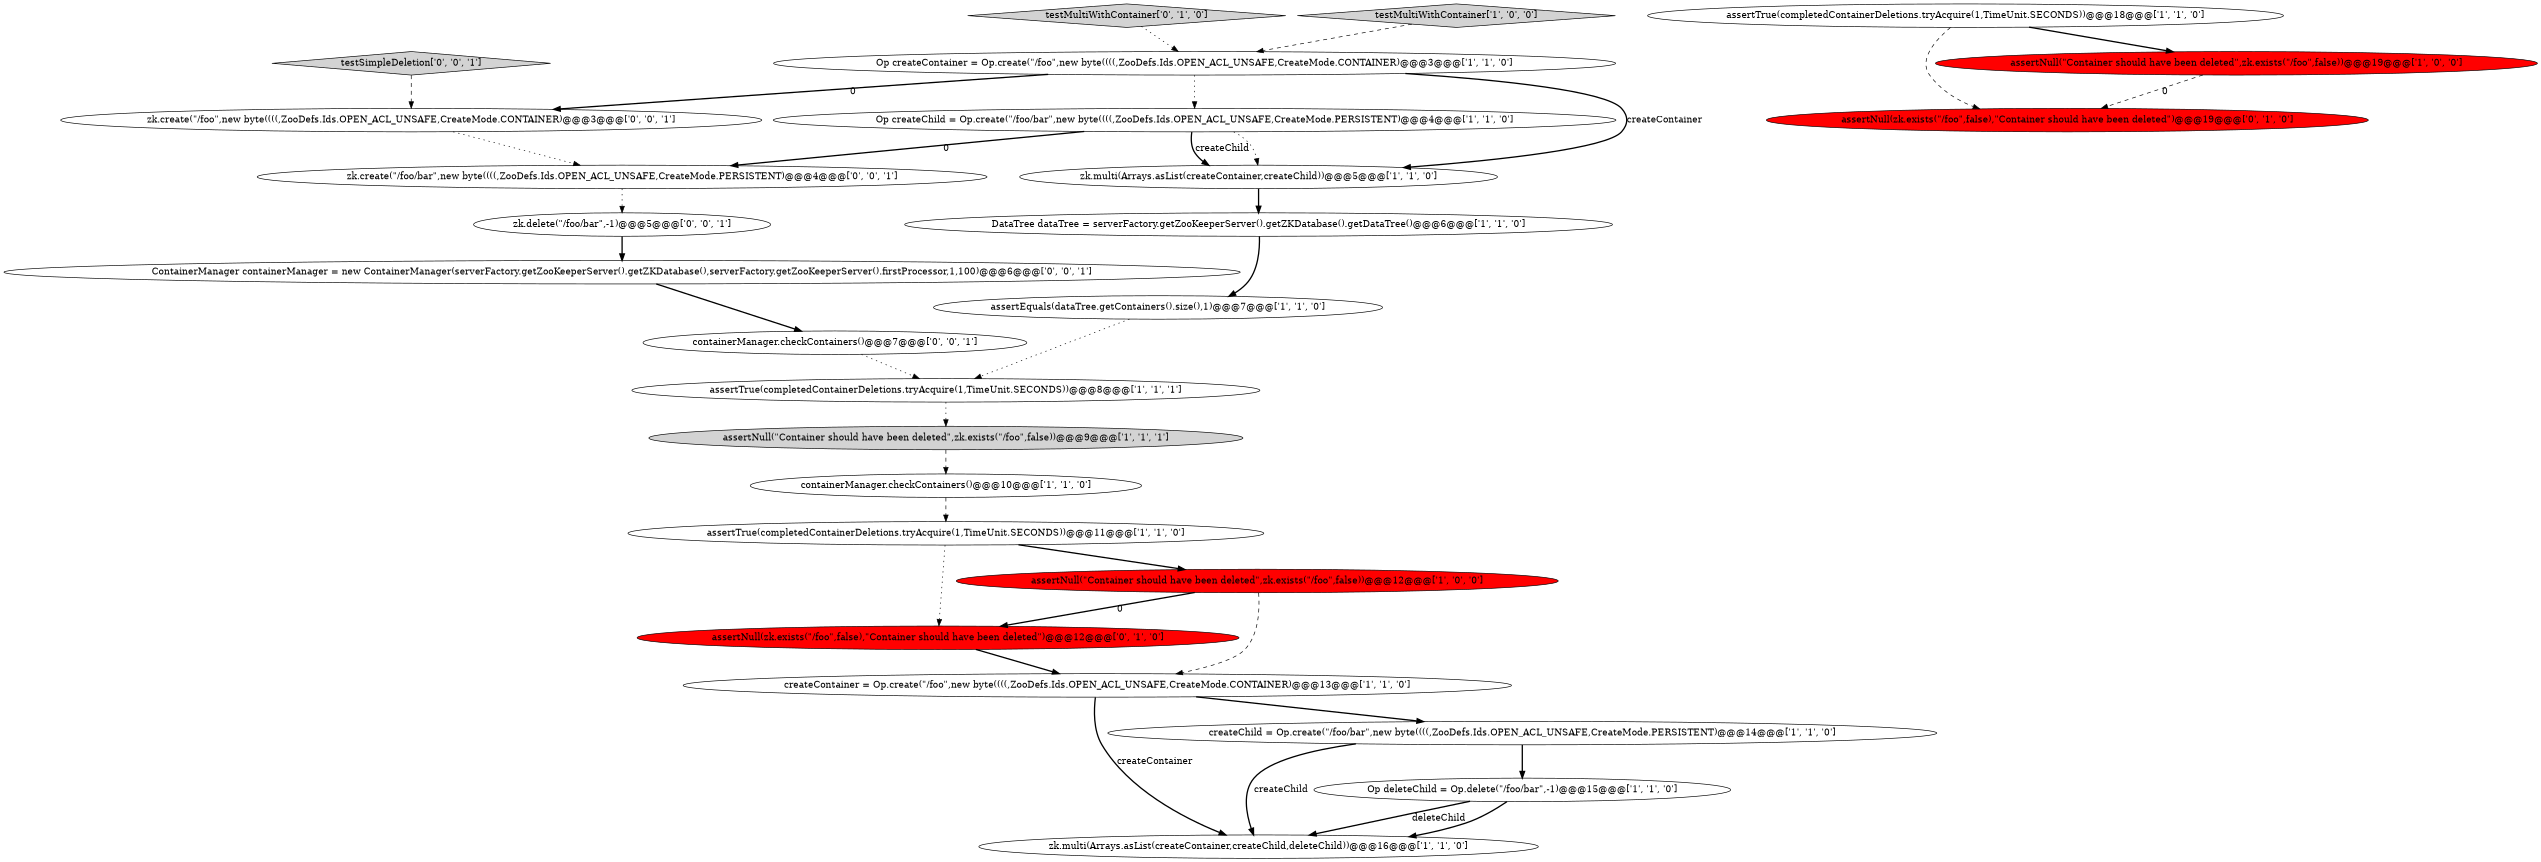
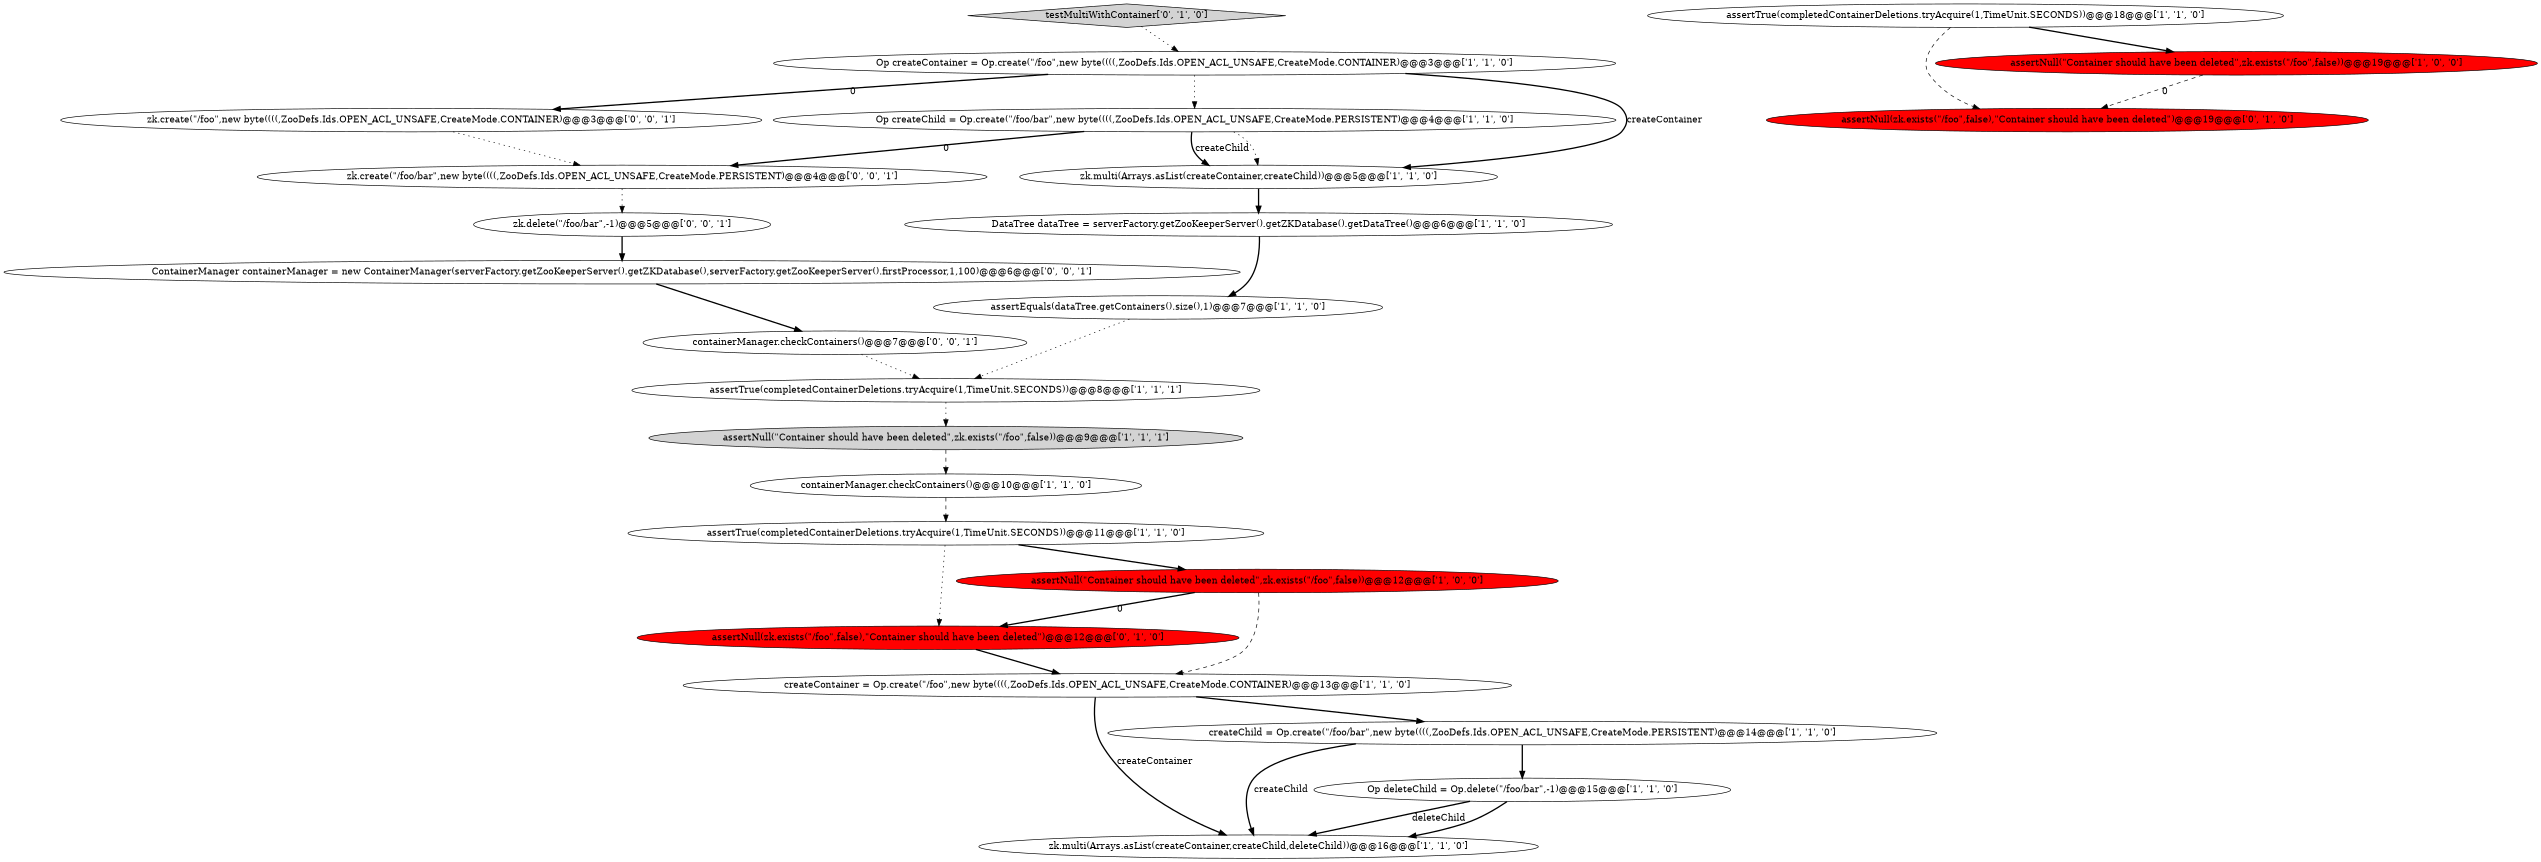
  digraph {
    node [fillcolor=white shape=ellipse style=filled]
    edge [style=bold]
    n1 [label="zk.delete(\"/foo/bar\",-1)@@@5@@@['0', '0', '1']"]
    n2 [label="ContainerManager containerManager = new ContainerManager(serverFactory.getZooKeeperServer().getZKDatabase(),serverFactory.getZooKeeperServer().firstProcessor,1,100)@@@6@@@['0', '0', '1']"]
    n3 [label="containerManager.checkContainers()@@@7@@@['0', '0', '1']"]
    n4 [fillcolor=lightgray label="testMultiWithContainer['0', '1', '0']" shape=diamond]
    n5 [label="Op createContainer = Op.create(\"/foo\",new byte((((,ZooDefs.Ids.OPEN_ACL_UNSAFE,CreateMode.CONTAINER)@@@3@@@['1', '1', '0']"]
    n6 [label="zk.create(\"/foo\",new byte((((,ZooDefs.Ids.OPEN_ACL_UNSAFE,CreateMode.CONTAINER)@@@3@@@['0', '0', '1']"]
    n7 [label="Op createChild = Op.create(\"/foo/bar\",new byte((((,ZooDefs.Ids.OPEN_ACL_UNSAFE,CreateMode.PERSISTENT)@@@4@@@['1', '1', '0']"]
    n8 [label="zk.multi(Arrays.asList(createContainer,createChild))@@@5@@@['1', '1', '0']"]
    n9 [fillcolor=red label="assertNull(zk.exists(\"/foo\",false),\"Container should have been deleted\")@@@19@@@['0', '1', '0']"]
    n10 [label="assertTrue(completedContainerDeletions.tryAcquire(1,TimeUnit.SECONDS))@@@8@@@['1', '1', '1']"]
    n11 [fillcolor=lightgray label="assertNull(\"Container should have been deleted\",zk.exists(\"/foo\",false))@@@9@@@['1', '1', '1']"]
    n12 [label="containerManager.checkContainers()@@@10@@@['1', '1', '0']"]
    n13 [label="zk.create(\"/foo/bar\",new byte((((,ZooDefs.Ids.OPEN_ACL_UNSAFE,CreateMode.PERSISTENT)@@@4@@@['0', '0', '1']"]
    n14 [label="DataTree dataTree = serverFactory.getZooKeeperServer().getZKDatabase().getDataTree()@@@6@@@['1', '1', '0']"]
    n15 [label="assertTrue(completedContainerDeletions.tryAcquire(1,TimeUnit.SECONDS))@@@11@@@['1', '1', '0']"]
    n16 [fillcolor=red label="assertNull(zk.exists(\"/foo\",false),\"Container should have been deleted\")@@@12@@@['0', '1', '0']"]
    n17 [fillcolor=red label="assertNull(\"Container should have been deleted\",zk.exists(\"/foo\",false))@@@12@@@['1', '0', '0']"]
    n18 [label="assertTrue(completedContainerDeletions.tryAcquire(1,TimeUnit.SECONDS))@@@18@@@['1', '1', '0']"]
    n19 [fillcolor=red label="assertNull(\"Container should have been deleted\",zk.exists(\"/foo\",false))@@@19@@@['1', '0', '0']"]
    n20 [label="assertEquals(dataTree.getContainers().size(),1)@@@7@@@['1', '1', '0']"]
    n21 [label="zk.multi(Arrays.asList(createContainer,createChild,deleteChild))@@@16@@@['1', '1', '0']"]
    n22 [label="createContainer = Op.create(\"/foo\",new byte((((,ZooDefs.Ids.OPEN_ACL_UNSAFE,CreateMode.CONTAINER)@@@13@@@['1', '1', '0']"]
    n23 [label="createChild = Op.create(\"/foo/bar\",new byte((((,ZooDefs.Ids.OPEN_ACL_UNSAFE,CreateMode.PERSISTENT)@@@14@@@['1', '1', '0']"]
    n24 [label="Op deleteChild = Op.delete(\"/foo/bar\",-1)@@@15@@@['1', '1', '0']"]
-   n25 [fillcolor=lightgray label="testMultiWithContainer['1', '0', '0']" shape=diamond]
-   n26 [fillcolor=lightgray label="testSimpleDeletion['0', '0', '1']" shape=diamond]
    n1 -> n2
    n2 -> n3
    n3 -> n10 [style=dotted]
    n4 -> n5 [style=dotted]
    n5 -> n6 [label=0]
    n5 -> n7 [style=dotted]
    n5 -> n8 [label=createContainer]
    n6 -> n13 [style=dotted]
    n7 -> n8 [label=createChild]
    n7 -> n8 [style=dotted]
    n7 -> n13 [label=0]
    n8 -> n14
    n10 -> n11 [style=dotted]
    n11 -> n12 [style=dashed]
    n12 -> n15 [style=dashed]
    n13 -> n1 [style=dotted]
    n14 -> n20
    n15 -> n16 [style=dotted]
    n15 -> n17
    n16 -> n22
    n17 -> n16 [label=0]
    n17 -> n22 [style=dashed]
    n18 -> n9 [style=dashed]
    n18 -> n19
    n19 -> n9 [label=0 style=dashed]
    n20 -> n10 [style=dotted]
    n22 -> n21 [label=createContainer]
    n22 -> n23
    n23 -> n21 [label=createChild]
    n23 -> n24
    n24 -> n21 [label=deleteChild]
    n24 -> n21
-   n25 -> n5 [style=dashed]
-   n26 -> n6 [style=dashed]
  }
